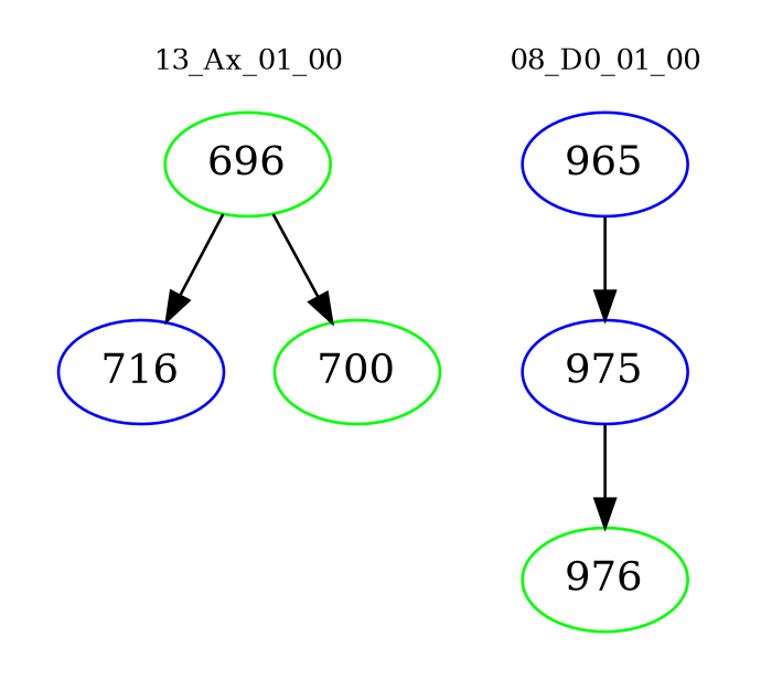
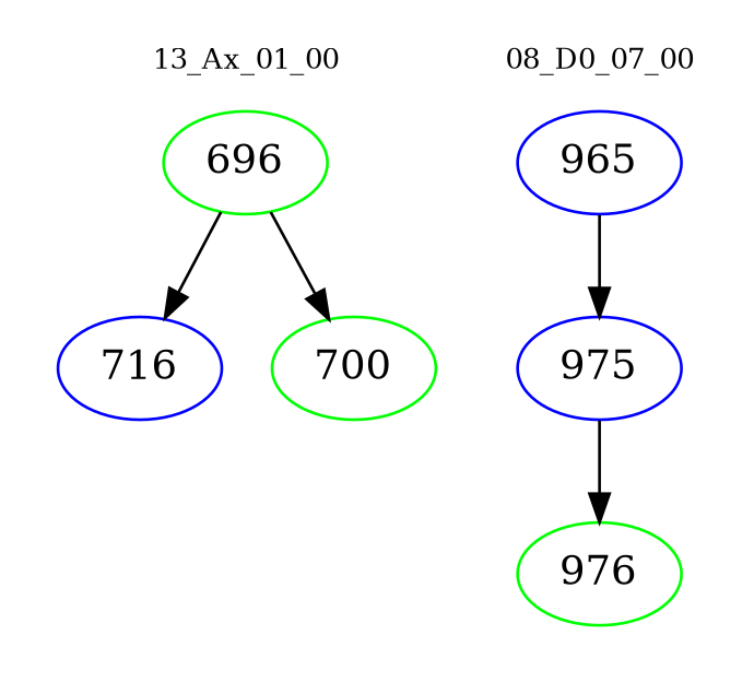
  digraph {
    node [color=green]
    edge [color=black]
    n1 [label=696]
    n2 [color=blue label=716]
    n3 [label=700]
    n4 [color=blue label=965]
    n5 [color=blue label=975]
    n6 [label=976]
    subgraph cluster_1 {
      color=white
      fontsize=10
      label="13_Ax_01_00"
      n1
      n2
      n3
    }
    subgraph cluster_2 {
      color=white
      fontsize=10
-     label="08_D0_01_00"
+     label="08_D0_07_00"
      n4
      n5
      n6
    }
    n1 -> n2
    n1 -> n3
    n4 -> n5
    n5 -> n6
  }
